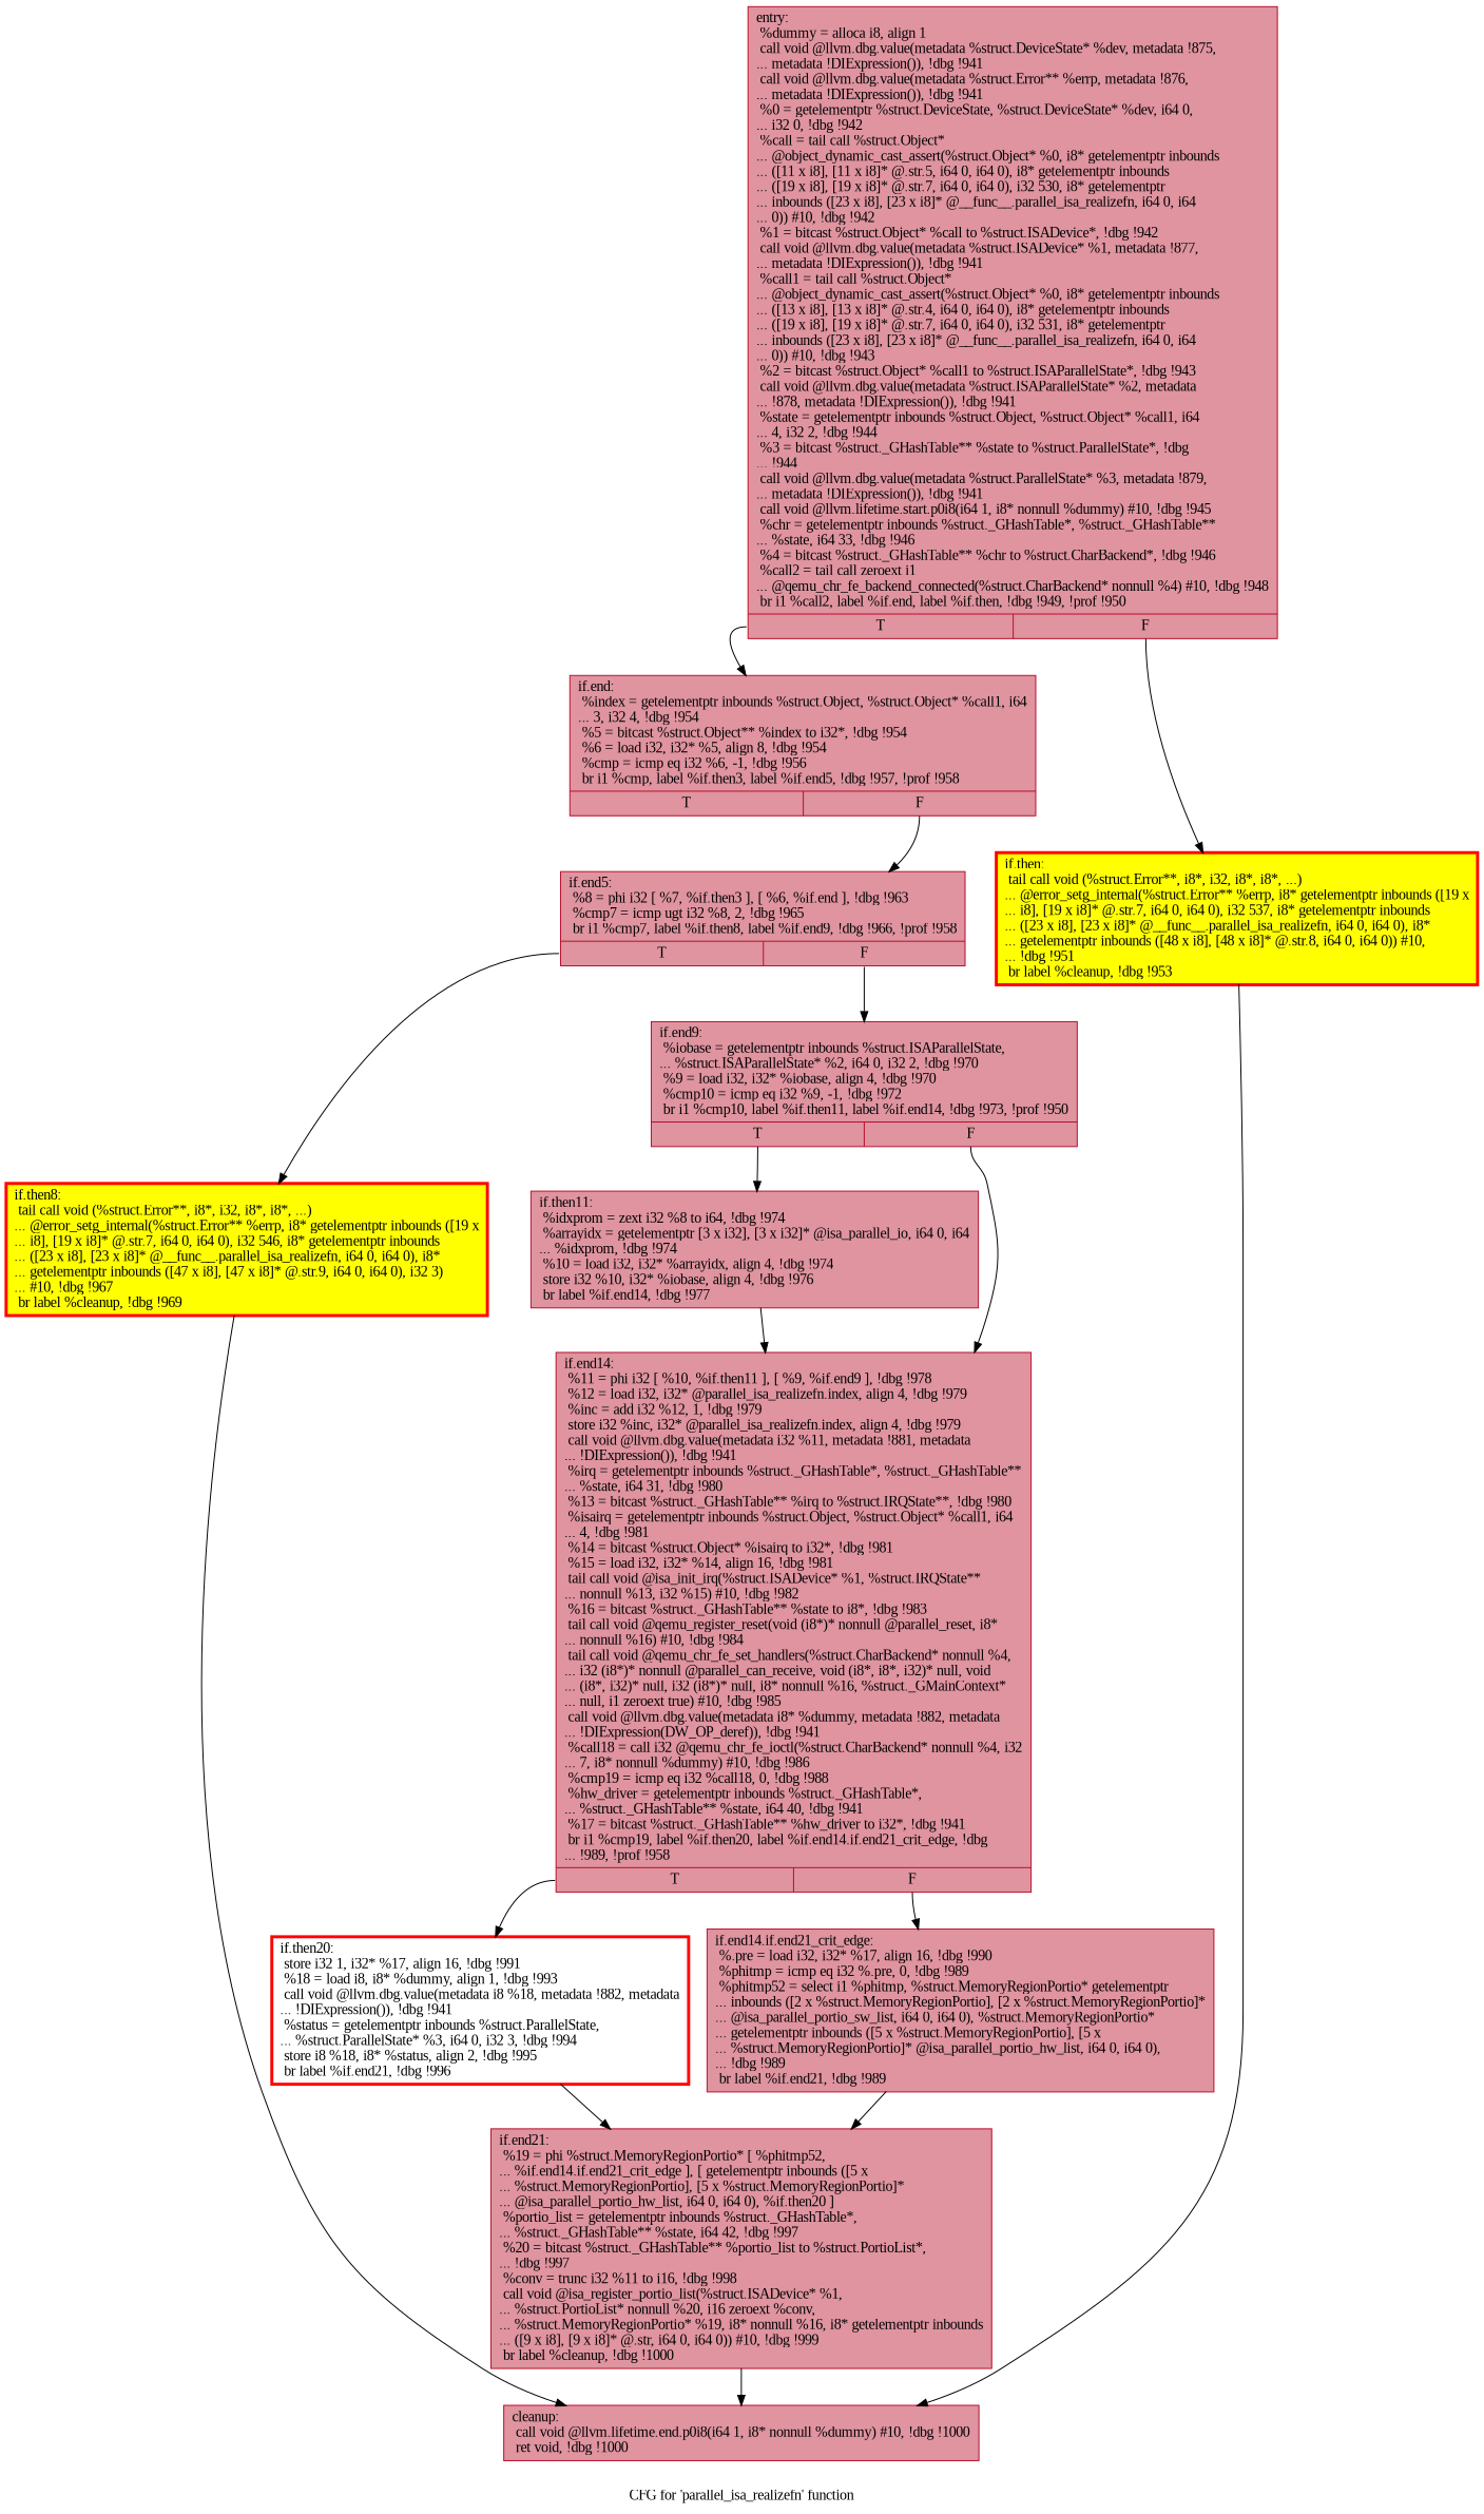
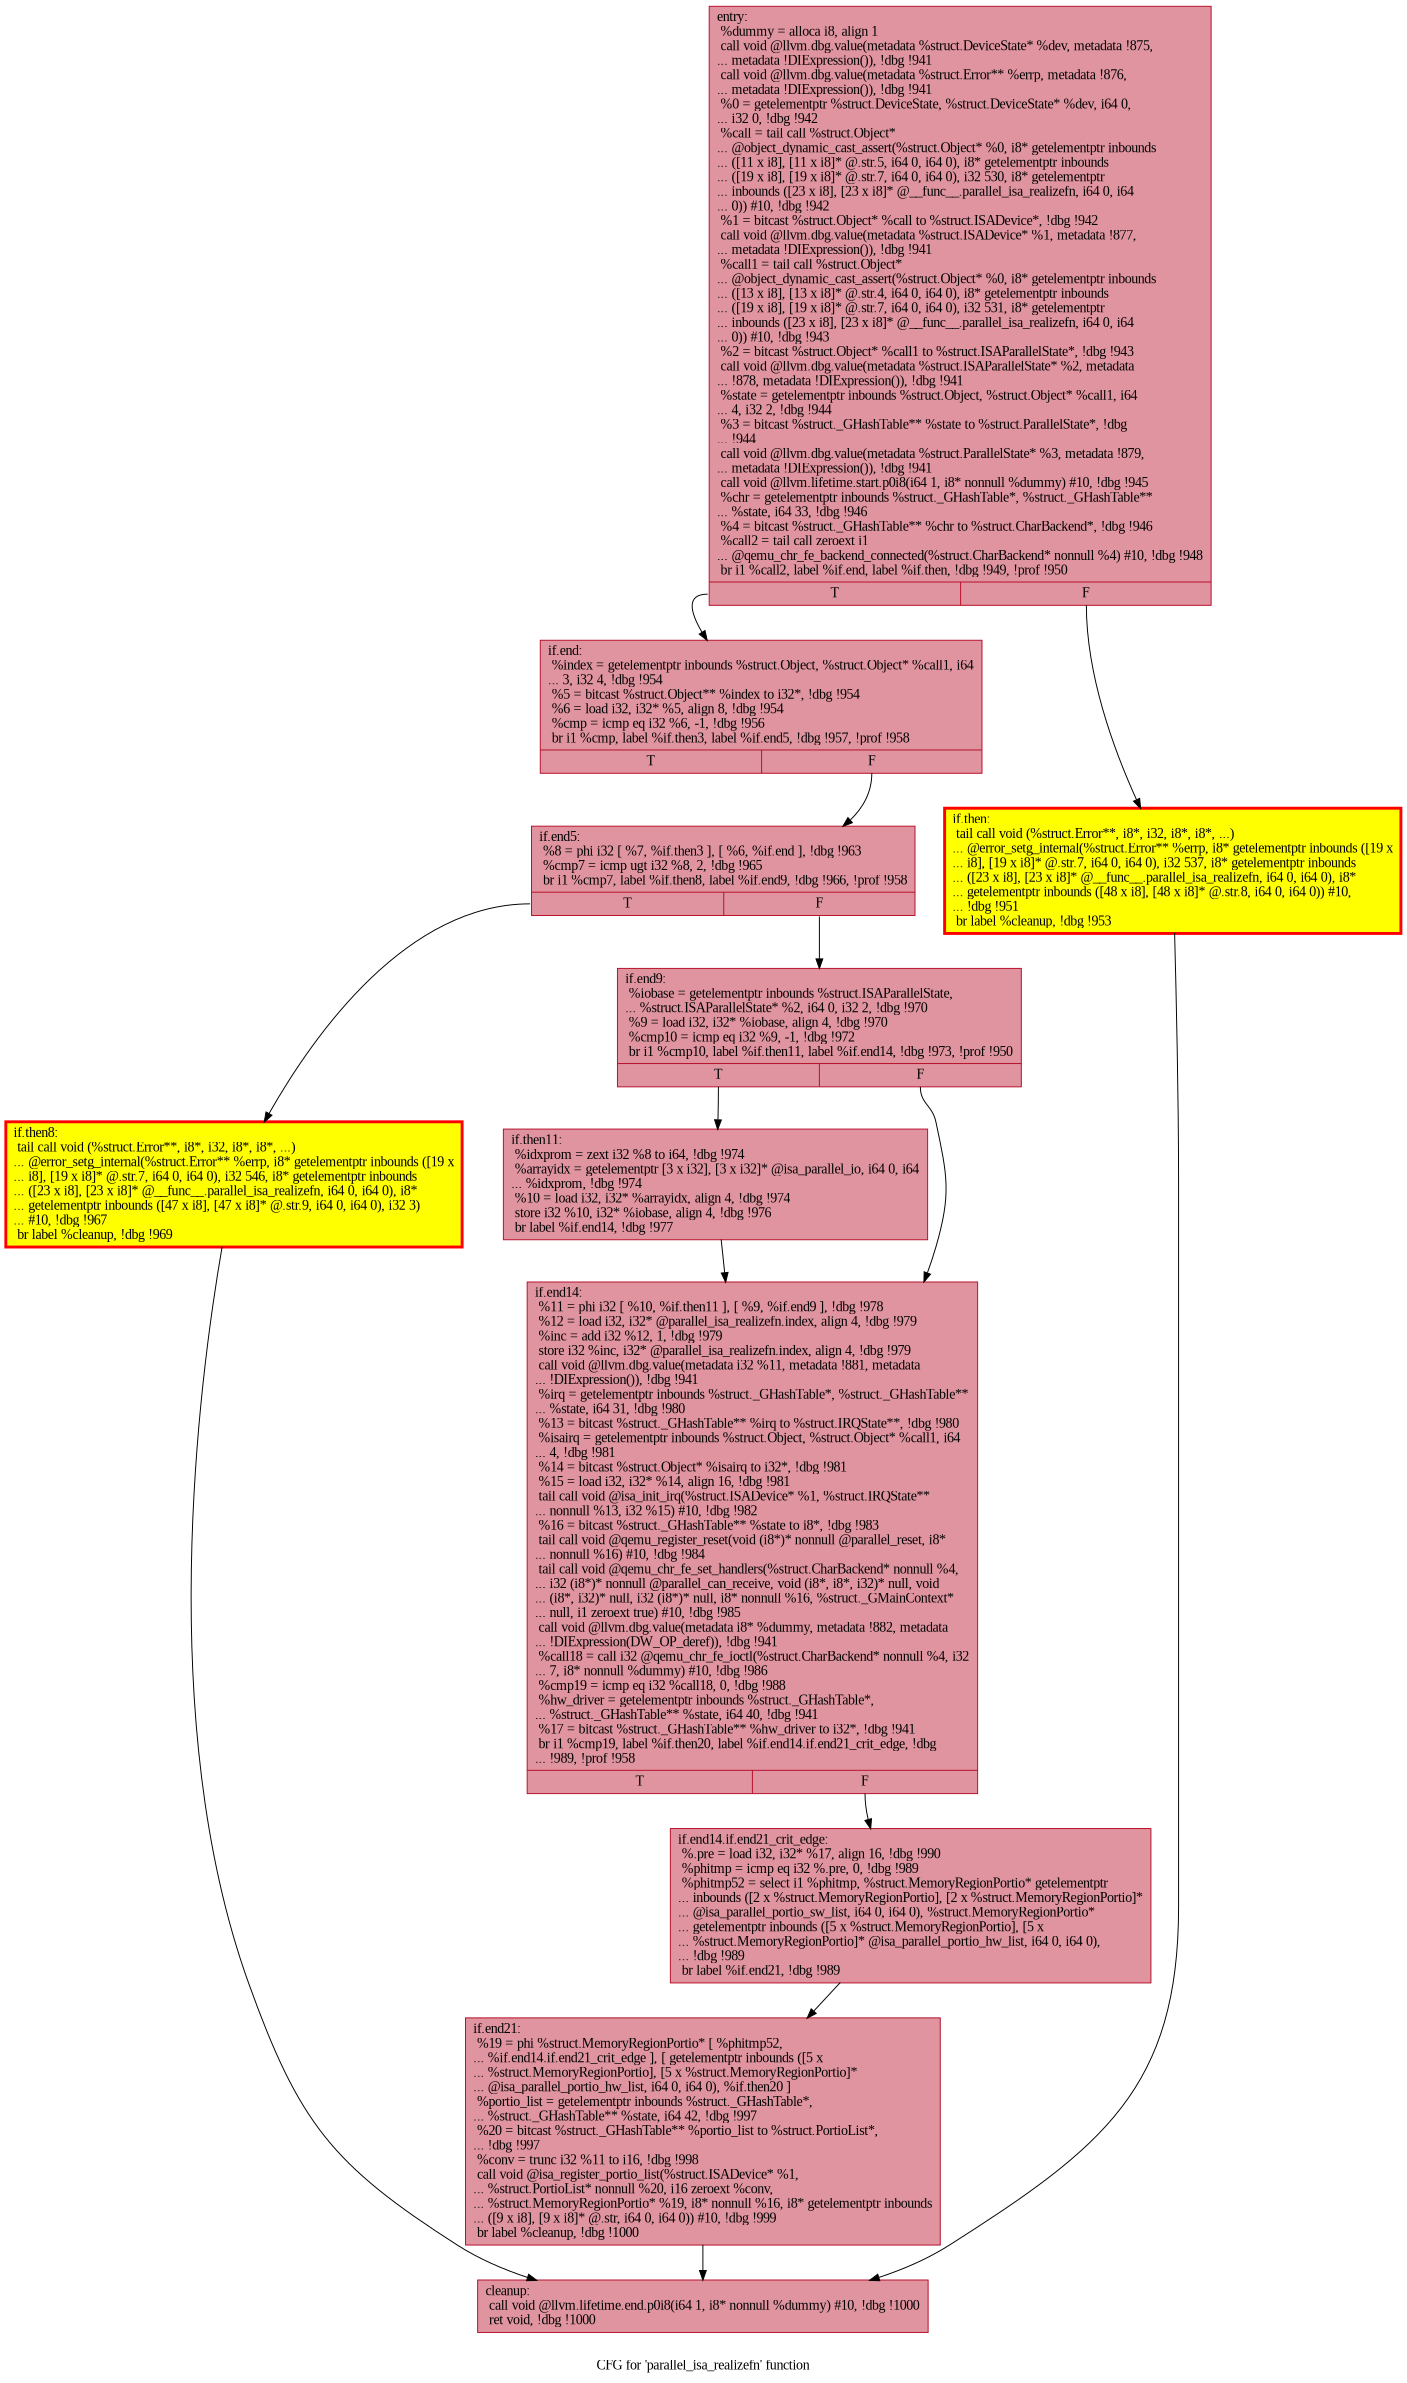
  digraph {
    fontname="Liberation Serif"
    label="CFG for 'parallel_isa_realizefn' function"
    node [color="#b70d28ff" fillcolor="#b70d2870" fontname="Liberation Serif" shape=record style=filled]
    edge [fontname="Liberation Serif"]
    n1 [label="{entry:\l  %dummy = alloca i8, align 1\l  call void @llvm.dbg.value(metadata %struct.DeviceState* %dev, metadata !875,\l... metadata !DIExpression()), !dbg !941\l  call void @llvm.dbg.value(metadata %struct.Error** %errp, metadata !876,\l... metadata !DIExpression()), !dbg !941\l  %0 = getelementptr %struct.DeviceState, %struct.DeviceState* %dev, i64 0,\l... i32 0, !dbg !942\l  %call = tail call %struct.Object*\l... @object_dynamic_cast_assert(%struct.Object* %0, i8* getelementptr inbounds\l... ([11 x i8], [11 x i8]* @.str.5, i64 0, i64 0), i8* getelementptr inbounds\l... ([19 x i8], [19 x i8]* @.str.7, i64 0, i64 0), i32 530, i8* getelementptr\l... inbounds ([23 x i8], [23 x i8]* @__func__.parallel_isa_realizefn, i64 0, i64\l... 0)) #10, !dbg !942\l  %1 = bitcast %struct.Object* %call to %struct.ISADevice*, !dbg !942\l  call void @llvm.dbg.value(metadata %struct.ISADevice* %1, metadata !877,\l... metadata !DIExpression()), !dbg !941\l  %call1 = tail call %struct.Object*\l... @object_dynamic_cast_assert(%struct.Object* %0, i8* getelementptr inbounds\l... ([13 x i8], [13 x i8]* @.str.4, i64 0, i64 0), i8* getelementptr inbounds\l... ([19 x i8], [19 x i8]* @.str.7, i64 0, i64 0), i32 531, i8* getelementptr\l... inbounds ([23 x i8], [23 x i8]* @__func__.parallel_isa_realizefn, i64 0, i64\l... 0)) #10, !dbg !943\l  %2 = bitcast %struct.Object* %call1 to %struct.ISAParallelState*, !dbg !943\l  call void @llvm.dbg.value(metadata %struct.ISAParallelState* %2, metadata\l... !878, metadata !DIExpression()), !dbg !941\l  %state = getelementptr inbounds %struct.Object, %struct.Object* %call1, i64\l... 4, i32 2, !dbg !944\l  %3 = bitcast %struct._GHashTable** %state to %struct.ParallelState*, !dbg\l... !944\l  call void @llvm.dbg.value(metadata %struct.ParallelState* %3, metadata !879,\l... metadata !DIExpression()), !dbg !941\l  call void @llvm.lifetime.start.p0i8(i64 1, i8* nonnull %dummy) #10, !dbg !945\l  %chr = getelementptr inbounds %struct._GHashTable*, %struct._GHashTable**\l... %state, i64 33, !dbg !946\l  %4 = bitcast %struct._GHashTable** %chr to %struct.CharBackend*, !dbg !946\l  %call2 = tail call zeroext i1\l... @qemu_chr_fe_backend_connected(%struct.CharBackend* nonnull %4) #10, !dbg !948\l  br i1 %call2, label %if.end, label %if.then, !dbg !949, !prof !950\l|{<s0>T|<s1>F}}"]
    n2 [label="{if.end:                                           \l  %index = getelementptr inbounds %struct.Object, %struct.Object* %call1, i64\l... 3, i32 4, !dbg !954\l  %5 = bitcast %struct.Object** %index to i32*, !dbg !954\l  %6 = load i32, i32* %5, align 8, !dbg !954\l  %cmp = icmp eq i32 %6, -1, !dbg !956\l  br i1 %cmp, label %if.then3, label %if.end5, !dbg !957, !prof !958\l|{<s0>T|<s1>F}}"]
    n3 [color=red fillcolor=yellow label="{if.then:                                          \l  tail call void (%struct.Error**, i8*, i32, i8*, i8*, ...)\l... @error_setg_internal(%struct.Error** %errp, i8* getelementptr inbounds ([19 x\l... i8], [19 x i8]* @.str.7, i64 0, i64 0), i32 537, i8* getelementptr inbounds\l... ([23 x i8], [23 x i8]* @__func__.parallel_isa_realizefn, i64 0, i64 0), i8*\l... getelementptr inbounds ([48 x i8], [48 x i8]* @.str.8, i64 0, i64 0)) #10,\l... !dbg !951\l  br label %cleanup, !dbg !953\l}" penwidth=3.0]
    n4 [label="{if.end5:                                          \l  %8 = phi i32 [ %7, %if.then3 ], [ %6, %if.end ], !dbg !963\l  %cmp7 = icmp ugt i32 %8, 2, !dbg !965\l  br i1 %cmp7, label %if.then8, label %if.end9, !dbg !966, !prof !958\l|{<s0>T|<s1>F}}"]
    n5 [label="{cleanup:                                          \l  call void @llvm.lifetime.end.p0i8(i64 1, i8* nonnull %dummy) #10, !dbg !1000\l  ret void, !dbg !1000\l}"]
    n6 [color=red fillcolor=yellow label="{if.then8:                                         \l  tail call void (%struct.Error**, i8*, i32, i8*, i8*, ...)\l... @error_setg_internal(%struct.Error** %errp, i8* getelementptr inbounds ([19 x\l... i8], [19 x i8]* @.str.7, i64 0, i64 0), i32 546, i8* getelementptr inbounds\l... ([23 x i8], [23 x i8]* @__func__.parallel_isa_realizefn, i64 0, i64 0), i8*\l... getelementptr inbounds ([47 x i8], [47 x i8]* @.str.9, i64 0, i64 0), i32 3)\l... #10, !dbg !967\l  br label %cleanup, !dbg !969\l}" penwidth=3.0]
    n7 [label="{if.end9:                                          \l  %iobase = getelementptr inbounds %struct.ISAParallelState,\l... %struct.ISAParallelState* %2, i64 0, i32 2, !dbg !970\l  %9 = load i32, i32* %iobase, align 4, !dbg !970\l  %cmp10 = icmp eq i32 %9, -1, !dbg !972\l  br i1 %cmp10, label %if.then11, label %if.end14, !dbg !973, !prof !950\l|{<s0>T|<s1>F}}"]
    n8 [label="{if.then11:                                        \l  %idxprom = zext i32 %8 to i64, !dbg !974\l  %arrayidx = getelementptr [3 x i32], [3 x i32]* @isa_parallel_io, i64 0, i64\l... %idxprom, !dbg !974\l  %10 = load i32, i32* %arrayidx, align 4, !dbg !974\l  store i32 %10, i32* %iobase, align 4, !dbg !976\l  br label %if.end14, !dbg !977\l}"]
    n9 [label="{if.end14:                                         \l  %11 = phi i32 [ %10, %if.then11 ], [ %9, %if.end9 ], !dbg !978\l  %12 = load i32, i32* @parallel_isa_realizefn.index, align 4, !dbg !979\l  %inc = add i32 %12, 1, !dbg !979\l  store i32 %inc, i32* @parallel_isa_realizefn.index, align 4, !dbg !979\l  call void @llvm.dbg.value(metadata i32 %11, metadata !881, metadata\l... !DIExpression()), !dbg !941\l  %irq = getelementptr inbounds %struct._GHashTable*, %struct._GHashTable**\l... %state, i64 31, !dbg !980\l  %13 = bitcast %struct._GHashTable** %irq to %struct.IRQState**, !dbg !980\l  %isairq = getelementptr inbounds %struct.Object, %struct.Object* %call1, i64\l... 4, !dbg !981\l  %14 = bitcast %struct.Object* %isairq to i32*, !dbg !981\l  %15 = load i32, i32* %14, align 16, !dbg !981\l  tail call void @isa_init_irq(%struct.ISADevice* %1, %struct.IRQState**\l... nonnull %13, i32 %15) #10, !dbg !982\l  %16 = bitcast %struct._GHashTable** %state to i8*, !dbg !983\l  tail call void @qemu_register_reset(void (i8*)* nonnull @parallel_reset, i8*\l... nonnull %16) #10, !dbg !984\l  tail call void @qemu_chr_fe_set_handlers(%struct.CharBackend* nonnull %4,\l... i32 (i8*)* nonnull @parallel_can_receive, void (i8*, i8*, i32)* null, void\l... (i8*, i32)* null, i32 (i8*)* null, i8* nonnull %16, %struct._GMainContext*\l... null, i1 zeroext true) #10, !dbg !985\l  call void @llvm.dbg.value(metadata i8* %dummy, metadata !882, metadata\l... !DIExpression(DW_OP_deref)), !dbg !941\l  %call18 = call i32 @qemu_chr_fe_ioctl(%struct.CharBackend* nonnull %4, i32\l... 7, i8* nonnull %dummy) #10, !dbg !986\l  %cmp19 = icmp eq i32 %call18, 0, !dbg !988\l  %hw_driver = getelementptr inbounds %struct._GHashTable*,\l... %struct._GHashTable** %state, i64 40, !dbg !941\l  %17 = bitcast %struct._GHashTable** %hw_driver to i32*, !dbg !941\l  br i1 %cmp19, label %if.then20, label %if.end14.if.end21_crit_edge, !dbg\l... !989, !prof !958\l|{<s0>T|<s1>F}}"]
-   n10 [color=red label="{if.then20:                                        \l  store i32 1, i32* %17, align 16, !dbg !991\l  %18 = load i8, i8* %dummy, align 1, !dbg !993\l  call void @llvm.dbg.value(metadata i8 %18, metadata !882, metadata\l... !DIExpression()), !dbg !941\l  %status = getelementptr inbounds %struct.ParallelState,\l... %struct.ParallelState* %3, i64 0, i32 3, !dbg !994\l  store i8 %18, i8* %status, align 2, !dbg !995\l  br label %if.end21, !dbg !996\l}" penwidth=3.0 fillcolor="" style=""]
    n11 [label="{if.end14.if.end21_crit_edge:                      \l  %.pre = load i32, i32* %17, align 16, !dbg !990\l  %phitmp = icmp eq i32 %.pre, 0, !dbg !989\l  %phitmp52 = select i1 %phitmp, %struct.MemoryRegionPortio* getelementptr\l... inbounds ([2 x %struct.MemoryRegionPortio], [2 x %struct.MemoryRegionPortio]*\l... @isa_parallel_portio_sw_list, i64 0, i64 0), %struct.MemoryRegionPortio*\l... getelementptr inbounds ([5 x %struct.MemoryRegionPortio], [5 x\l... %struct.MemoryRegionPortio]* @isa_parallel_portio_hw_list, i64 0, i64 0),\l... !dbg !989\l  br label %if.end21, !dbg !989\l}"]
    n12 [label="{if.end21:                                         \l  %19 = phi %struct.MemoryRegionPortio* [ %phitmp52,\l... %if.end14.if.end21_crit_edge ], [ getelementptr inbounds ([5 x\l... %struct.MemoryRegionPortio], [5 x %struct.MemoryRegionPortio]*\l... @isa_parallel_portio_hw_list, i64 0, i64 0), %if.then20 ]\l  %portio_list = getelementptr inbounds %struct._GHashTable*,\l... %struct._GHashTable** %state, i64 42, !dbg !997\l  %20 = bitcast %struct._GHashTable** %portio_list to %struct.PortioList*,\l... !dbg !997\l  %conv = trunc i32 %11 to i16, !dbg !998\l  call void @isa_register_portio_list(%struct.ISADevice* %1,\l... %struct.PortioList* nonnull %20, i16 zeroext %conv,\l... %struct.MemoryRegionPortio* %19, i8* nonnull %16, i8* getelementptr inbounds\l... ([9 x i8], [9 x i8]* @.str, i64 0, i64 0)) #10, !dbg !999\l  br label %cleanup, !dbg !1000\l}"]
    n1 -> n2 [tailport=s0]
    n1 -> n3 [tailport=s1]
    n2 -> n4 [tailport=s1]
    n3 -> n5
    n4 -> n6 [tailport=s0]
    n4 -> n7 [tailport=s1]
    n6 -> n5
    n7 -> n8 [tailport=s0]
    n7 -> n9 [tailport=s1]
    n8 -> n9
-   n9 -> n10 [tailport=s0]
    n9 -> n11 [tailport=s1]
-   n10 -> n12
    n11 -> n12
    n12 -> n5
  }
